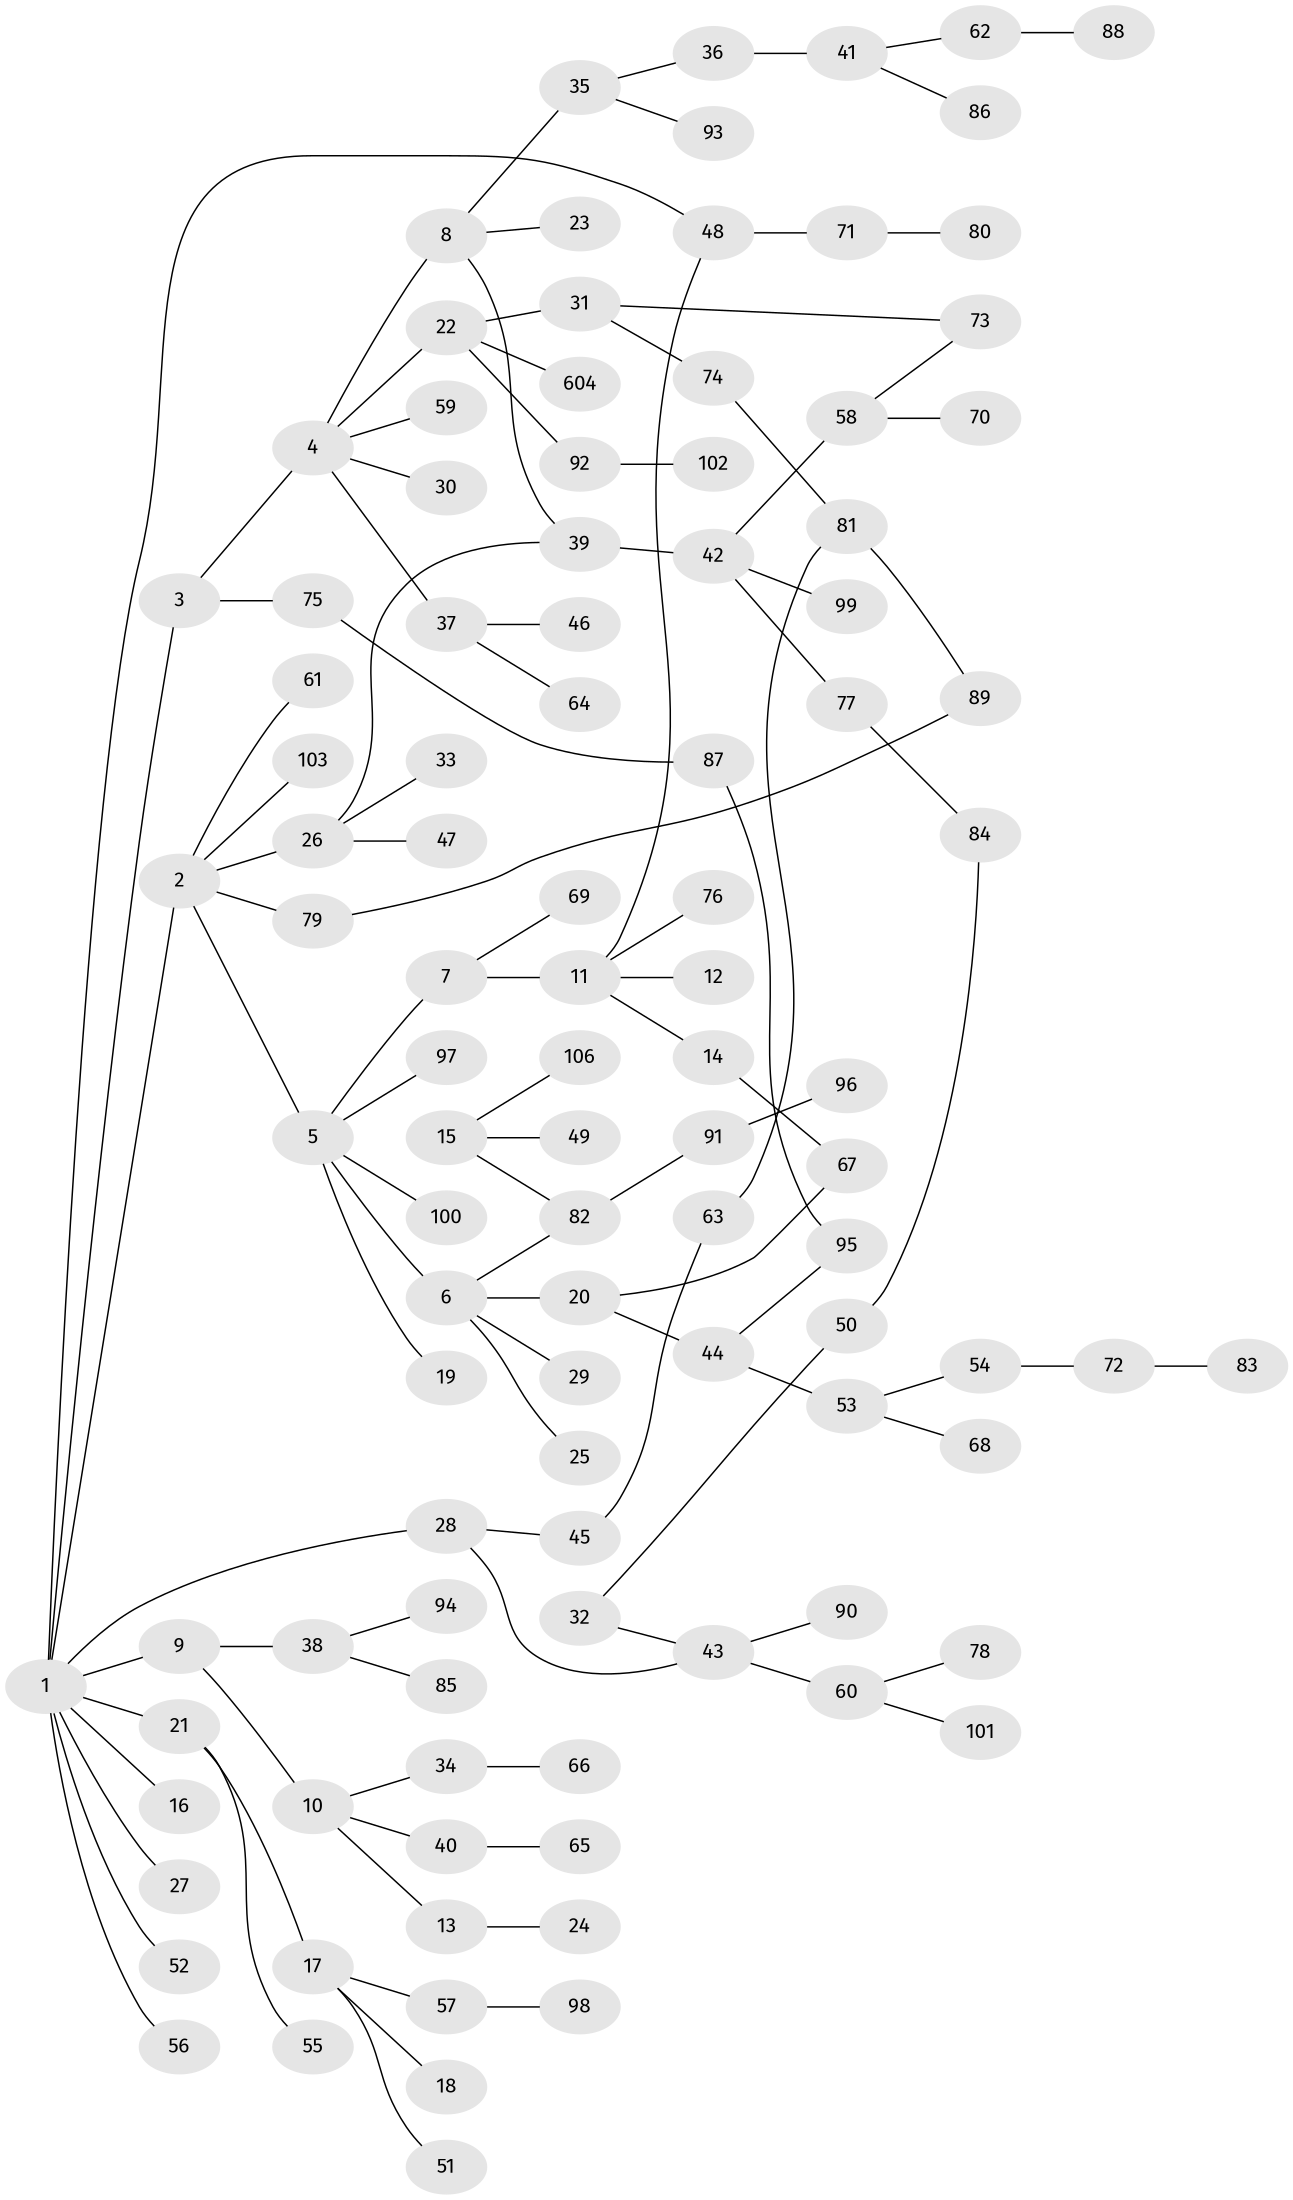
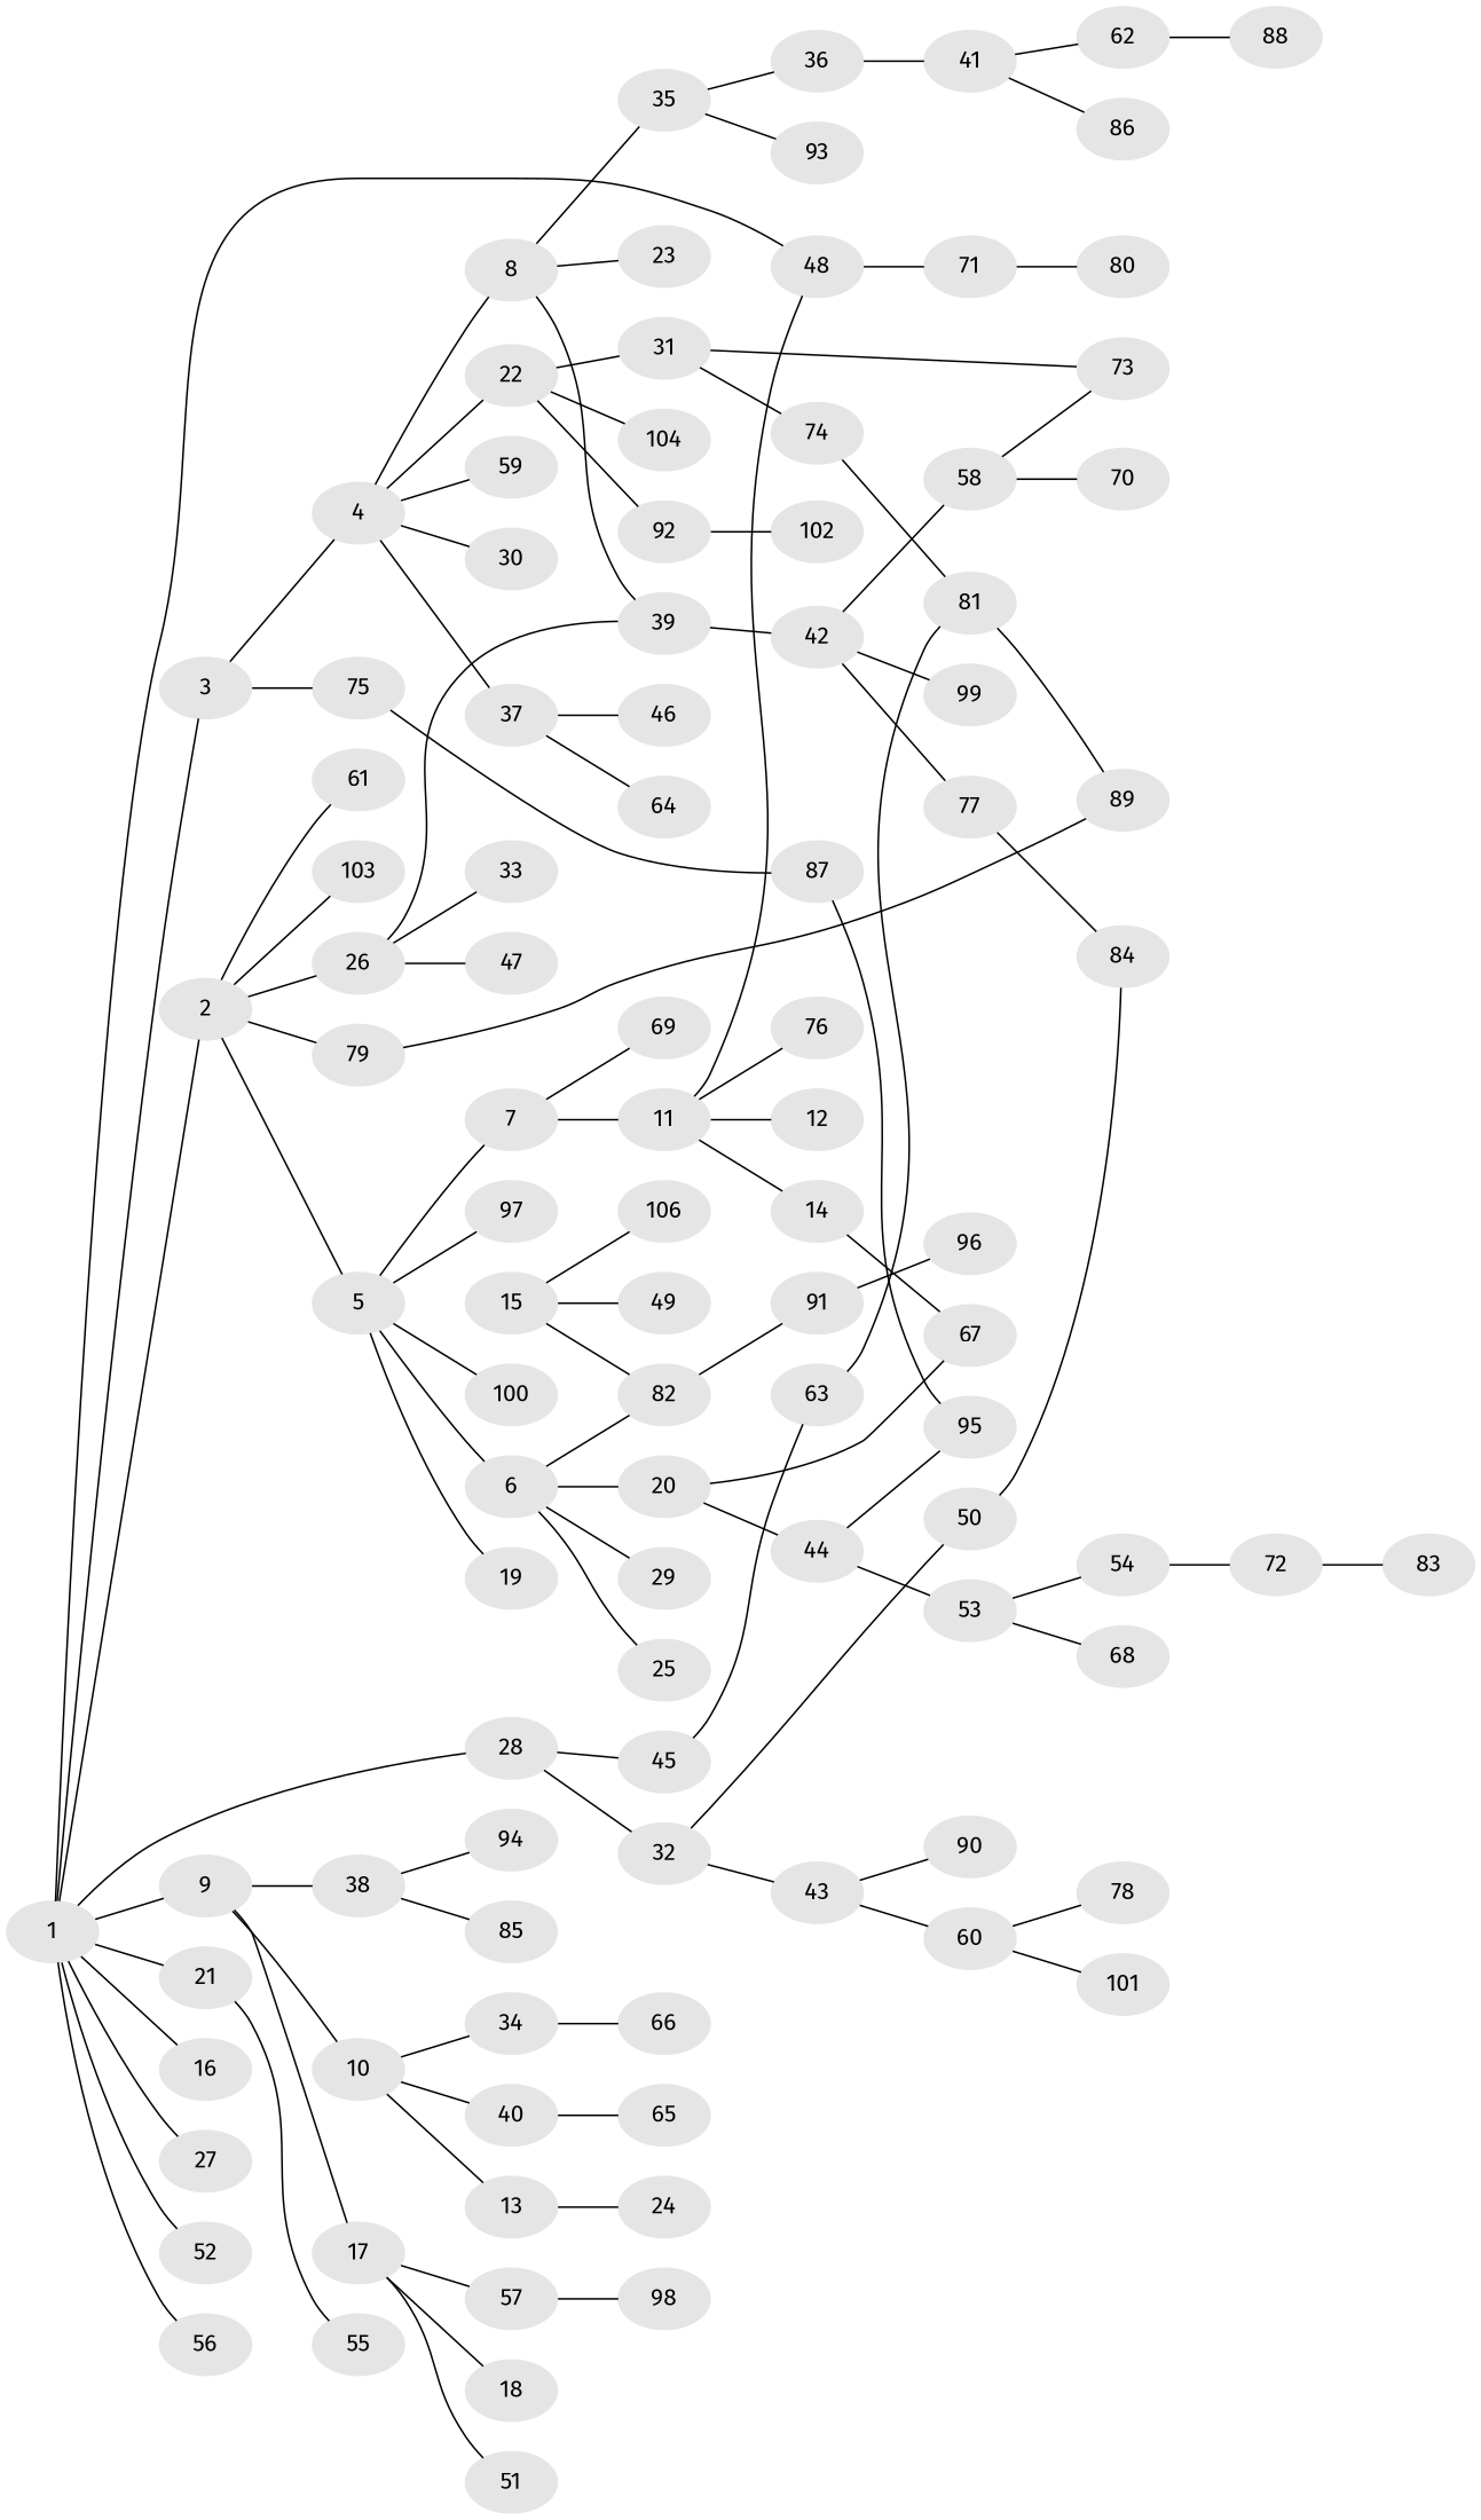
  graph {
    fontname="Fira Sans"
    rankdir=LR
    node [color=gray90 fontname="Fira Sans" style=filled]
    edge [fontname="Fira Sans"]
    1
    2
    3
    9
    16
    21
    27
    28
    48
    52
    56
    5
    26
    61
    79
    103
    4
    75
    10
    17
    38
    55
    32
    45
    71
    6
    7
    19
    97
    100
    39
    33
    47
    89
    8
    22
    30
    37
    59
    87
    23
    35
    31
    92
-   104 [label=604]
+   104
    46
    64
    20
    25
    29
    82
    11
    69
    15
    49
    106
    67
    44
    12
    14
    76
    36
    93
    42
    13
    34
    40
    18
    51
    57
    85
    94
    24
    66
    65
    91
    98
    53
    95
    73
    74
    102
    43
    50
    63
    81
    60
    90
    84
    41
    62
    86
    58
    77
    99
    88
    70
    78
    101
    54
    68
    80
    72
    83
    96
    1 -- 2
    1 -- 3
    1 -- 9
    1 -- 16
    1 -- 21
    1 -- 27
    1 -- 28
    1 -- 48
    1 -- 52
    1 -- 56
    2 -- 5
    2 -- 26
    2 -- 61
    2 -- 79
    2 -- 103
    3 -- 4
    3 -- 75
    9 -- 10
-   21 -- 17
+   9 -- 17
    9 -- 38
    21 -- 55
-   28 -- 43
+   28 -- 32
    28 -- 45
    48 -- 71
    5 -- 6
    5 -- 7
    5 -- 19
    5 -- 97
    5 -- 100
    26 -- 39
    26 -- 33
    26 -- 47
    79 -- 89
    4 -- 8
    4 -- 22
    4 -- 30
    4 -- 37
    4 -- 59
    75 -- 87
    10 -- 13
    10 -- 34
    10 -- 40
    17 -- 18
    17 -- 51
    17 -- 57
    38 -- 85
    38 -- 94
    32 -- 43
    32 -- 50
    45 -- 63
    71 -- 80
    6 -- 20
    6 -- 25
    6 -- 29
    6 -- 82
    7 -- 11
    7 -- 69
    39 -- 42
    8 -- 39
    8 -- 23
    8 -- 35
    22 -- 31
    22 -- 92
    22 -- 104
    37 -- 46
    37 -- 64
    87 -- 95
    35 -- 36
    35 -- 93
    31 -- 73
    31 -- 74
    92 -- 102
    20 -- 67
    20 -- 44
    82 -- 91
    11 -- 48
    11 -- 12
    11 -- 14
    11 -- 76
    15 -- 82
    15 -- 49
    15 -- 106
    44 -- 53
    44 -- 95
    14 -- 67
    36 -- 41
    42 -- 58
    42 -- 77
    42 -- 99
    13 -- 24
    34 -- 66
    40 -- 65
    57 -- 98
    91 -- 96
    53 -- 54
    53 -- 68
    74 -- 81
    43 -- 60
    43 -- 90
    50 -- 84
    63 -- 81
    81 -- 89
    60 -- 78
    60 -- 101
    41 -- 62
    41 -- 86
    62 -- 88
    58 -- 73
    58 -- 70
    77 -- 84
    54 -- 72
    72 -- 83
  }
